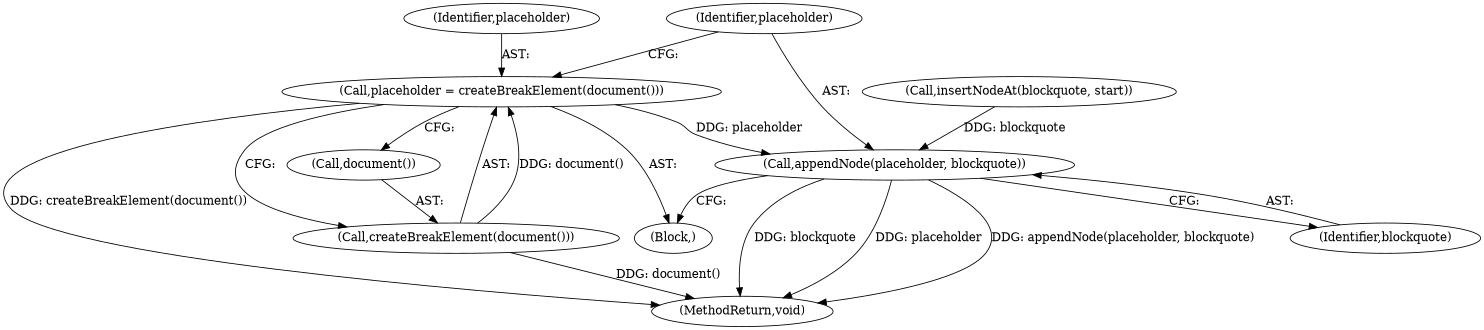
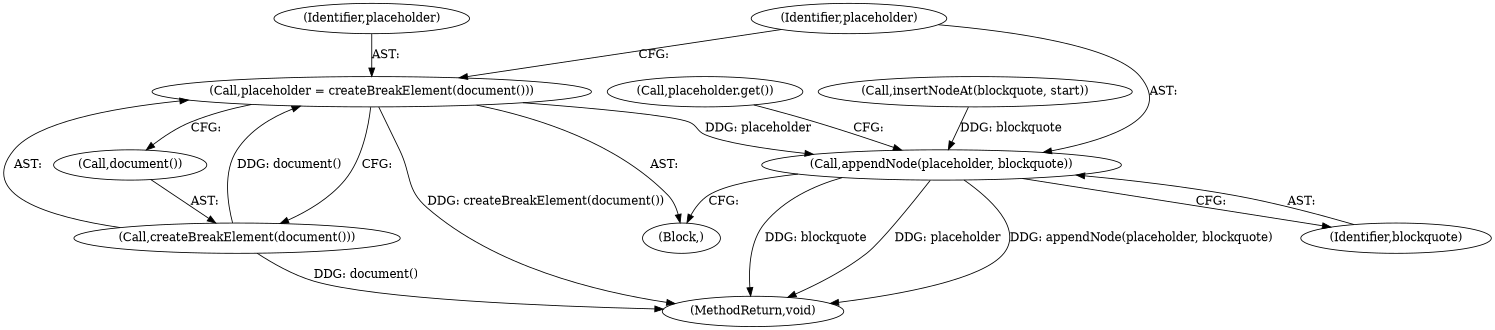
  digraph {
    n1 [label="(Call,placeholder = createBreakElement(document()))"]
    n2 [label="(Call,createBreakElement(document()))"]
    n3 [label="(Call,appendNode(placeholder, blockquote))"]
    n4 [label="(MethodReturn,void)"]
    n5 [label="(Block,)"]
    n6 [label="(Call,document())"]
    n7 [label="(Identifier,blockquote)"]
    n8 [label="(Identifier,placeholder)"]
+   n9 [label="(Call,placeholder.get())"]
    n10 [label="(Call,insertNodeAt(blockquote, start))"]
    n11 [label="(Identifier,placeholder)"]
    n1 -> n2 [label="CFG: "]
    n1 -> n3 [label="DDG: placeholder"]
    n1 -> n4 [label="DDG: createBreakElement(document())"]
    n1 -> n5 [label="AST: "]
    n1 -> n6 [label="CFG: "]
    n2 -> n1 [label="AST: "]
    n2 -> n1 [label="DDG: document()"]
    n2 -> n4 [label="DDG: document()"]
    n3 -> n4 [label="DDG: blockquote"]
    n3 -> n4 [label="DDG: placeholder"]
    n3 -> n4 [label="DDG: appendNode(placeholder, blockquote)"]
    n3 -> n5 [label="CFG: "]
    n3 -> n7 [label="CFG: "]
    n6 -> n2 [label="AST: "]
    n7 -> n3 [label="AST: "]
    n8 -> n1 [label="CFG: "]
    n8 -> n3 [label="AST: "]
+   n9 -> n3 [label="CFG: "]
    n10 -> n3 [label="DDG: blockquote"]
    n11 -> n1 [label="AST: "]
  }
